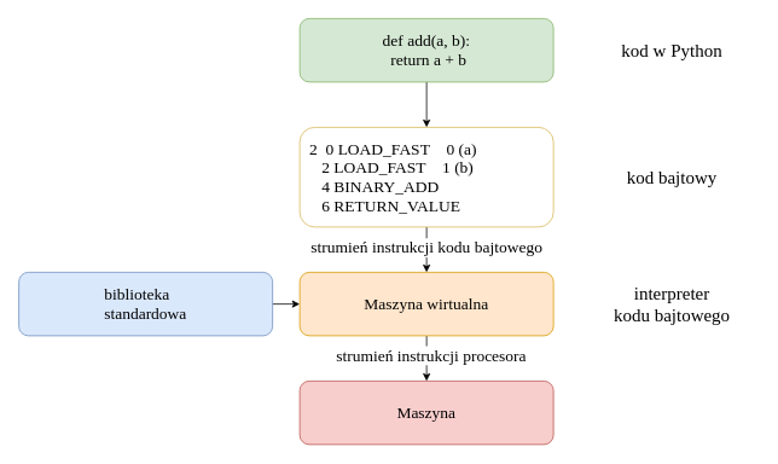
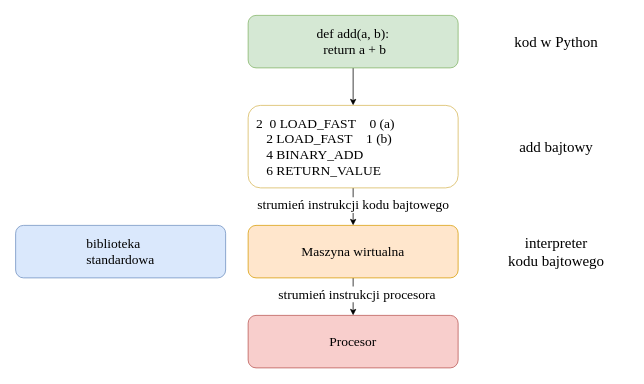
  <mxCell id="0" />
  <mxCell id="1" parent="0" />
  <mxCell id="2" style="edgeStyle=orthogonalEdgeStyle;rounded=0;orthogonalLoop=1;jettySize=auto;html=1;" parent="1" source="3" target="6" edge="1"><mxGeometry relative="1" as="geometry" /></mxCell>
  <mxCell id="3" value="&lt;div style=&quot;text-align: left&quot;&gt;&lt;span style=&quot;font-size: 18px&quot;&gt;def add(a, b):&lt;/span&gt;&lt;/div&gt;&lt;font style=&quot;font-size: 18px&quot;&gt;&lt;div style=&quot;text-align: left&quot;&gt;&lt;span&gt;&amp;nbsp; return a + b&lt;/span&gt;&lt;/div&gt;&lt;/font&gt;" style="rounded=1;whiteSpace=wrap;html=1;fontFamily=Fira Code;FType=g;comic=0;glass=0;fillColor=#d5e8d4;strokeColor=#82b366;" parent="1" vertex="1"><mxGeometry x="330" y="20" width="280" height="70" as="geometry" /></mxCell>
  <mxCell id="4" style="edgeStyle=orthogonalEdgeStyle;rounded=0;orthogonalLoop=1;jettySize=auto;html=1;entryX=0.5;entryY=0;entryDx=0;entryDy=0;" parent="1" source="6" target="9" edge="1"><mxGeometry relative="1" as="geometry" /></mxCell>
  <mxCell id="5" value="&lt;font style=&quot;font-size: 18px&quot; face=&quot;Nunito&quot;&gt;strumień instrukcji kodu bajtowego&lt;/font&gt;" style="text;html=1;align=center;verticalAlign=middle;resizable=0;points=[];labelBackgroundColor=#ffffff;" parent="4" vertex="1" connectable="0"><mxGeometry x="-0.107" y="-1" relative="1" as="geometry"><mxPoint as="offset" /></mxGeometry></mxCell>
  <mxCell id="6" value="&lt;p class=&quot;p1&quot; style=&quot;margin: 0px ; font-stretch: normal ; font-size: 18px ; line-height: normal&quot;&gt;&lt;span class=&quot;s1&quot;&gt;&lt;font face=&quot;Fira Code&quot;&gt;&lt;span class=&quot;Apple-converted-space&quot;&gt;&amp;nbsp;&amp;nbsp;&lt;/span&gt;2 &lt;span class=&quot;Apple-converted-space&quot;&gt;&amp;nbsp;&lt;/span&gt;0 LOAD_FAST&lt;span class=&quot;Apple-converted-space&quot;&gt;&amp;nbsp; &amp;nbsp; &lt;/span&gt;0 (a)&lt;/font&gt;&lt;/span&gt;&lt;/p&gt;&lt;p class=&quot;p1&quot; style=&quot;margin: 0px ; font-stretch: normal ; font-size: 18px ; line-height: normal&quot;&gt;&lt;span class=&quot;s1&quot;&gt;&lt;font face=&quot;Fira Code&quot;&gt;&lt;span class=&quot;Apple-converted-space&quot;&gt;&amp;nbsp; &amp;nbsp; &amp;nbsp;&lt;/span&gt;2 LOAD_FAST&lt;span class=&quot;Apple-converted-space&quot;&gt;&amp;nbsp; &amp;nbsp; &lt;/span&gt;1 (b)&lt;/font&gt;&lt;/span&gt;&lt;/p&gt;&lt;p class=&quot;p1&quot; style=&quot;margin: 0px ; font-stretch: normal ; font-size: 18px ; line-height: normal&quot;&gt;&lt;span class=&quot;s1&quot;&gt;&lt;font face=&quot;Fira Code&quot;&gt;&lt;span class=&quot;Apple-converted-space&quot;&gt;&amp;nbsp; &amp;nbsp; &amp;nbsp;&lt;/span&gt;4 BINARY_ADD&lt;/font&gt;&lt;/span&gt;&lt;/p&gt;&lt;p class=&quot;p1&quot; style=&quot;margin: 0px ; font-stretch: normal ; font-size: 18px ; line-height: normal&quot;&gt;&lt;span class=&quot;s1&quot;&gt;&lt;font face=&quot;Fira Code&quot;&gt;&lt;span class=&quot;Apple-converted-space&quot;&gt;&amp;nbsp; &amp;nbsp; &amp;nbsp;&lt;/span&gt;6 RETURN_VALUE&lt;/font&gt;&lt;/span&gt;&lt;/p&gt;" style="rounded=1;whiteSpace=wrap;html=1;fontFamily=Nunito;FType=g;comic=0;glass=0;fillColor=#ffffff;strokeColor=#d6b656;align=left;" parent="1" vertex="1"><mxGeometry x="330" y="140" width="280" height="110" as="geometry" /></mxCell>
  <mxCell id="7" style="edgeStyle=orthogonalEdgeStyle;rounded=0;orthogonalLoop=1;jettySize=auto;html=1;exitX=0.5;exitY=1;exitDx=0;exitDy=0;entryX=0.5;entryY=0;entryDx=0;entryDy=0;" parent="1" source="9" target="13" edge="1"><mxGeometry relative="1" as="geometry" /></mxCell>
  <mxCell id="8" value="&lt;font face=&quot;Nunito&quot;&gt;strumień instrukcji procesora&lt;/font&gt;" style="text;html=1;align=center;verticalAlign=middle;resizable=0;points=[];labelBackgroundColor=#ffffff;fontSize=18;" parent="7" vertex="1" connectable="0"><mxGeometry x="-0.129" y="4" relative="1" as="geometry"><mxPoint y="-1" as="offset" /></mxGeometry></mxCell>
  <mxCell id="9" value="&lt;font style=&quot;font-size: 18px&quot;&gt;Maszyna wirtualna&lt;br&gt;&lt;/font&gt;" style="rounded=1;whiteSpace=wrap;html=1;fontFamily=Nunito;FType=g;comic=0;glass=0;fillColor=#ffe6cc;strokeColor=#d79b00;" parent="1" vertex="1"><mxGeometry x="330" y="300" width="280" height="70" as="geometry" /></mxCell>
  <mxCell id="10" value="&lt;font style=&quot;font-size: 20px&quot; face=&quot;Nunito&quot;&gt;kod w Python&lt;/font&gt;" style="text;html=1;strokeColor=none;fillColor=none;align=center;verticalAlign=middle;whiteSpace=wrap;rounded=0;glass=0;comic=0;" parent="1" vertex="1"><mxGeometry x="645.86" y="20" width="190" height="70" as="geometry" /></mxCell>
- <mxCell id="11" value="&lt;font style=&quot;font-size: 20px&quot; face=&quot;Nunito&quot;&gt;kod bajtowy&lt;/font&gt;" style="text;html=1;strokeColor=none;fillColor=none;align=center;verticalAlign=middle;whiteSpace=wrap;rounded=0;glass=0;comic=0;" parent="1" vertex="1"><mxGeometry x="645.86" y="160" width="190" height="70" as="geometry" /></mxCell>
+ <mxCell id="11" value="&lt;font style=&quot;font-size: 20px&quot; face=&quot;Nunito&quot;&gt;add bajtowy&lt;/font&gt;" style="text;html=1;strokeColor=none;fillColor=none;align=center;verticalAlign=middle;whiteSpace=wrap;rounded=0;glass=0;comic=0;" parent="1" vertex="1"><mxGeometry x="645.86" y="160" width="190" height="70" as="geometry" /></mxCell>
  <mxCell id="12" value="&lt;font style=&quot;font-size: 20px&quot; face=&quot;Nunito&quot;&gt;interpreter&lt;br&gt;kodu bajtowego&lt;br&gt;&lt;/font&gt;" style="text;html=1;strokeColor=none;fillColor=none;align=center;verticalAlign=middle;whiteSpace=wrap;rounded=0;glass=0;comic=0;" parent="1" vertex="1"><mxGeometry x="645.86" y="300" width="190" height="70" as="geometry" /></mxCell>
- <mxCell id="13" value="&lt;font style=&quot;font-size: 18px&quot;&gt;Maszyna&lt;br&gt;&lt;/font&gt;" style="rounded=1;whiteSpace=wrap;html=1;fontFamily=Nunito;FType=g;comic=0;glass=0;fillColor=#f8cecc;strokeColor=#b85450;" parent="1" vertex="1"><mxGeometry x="330" y="420" width="280" height="70" as="geometry" /></mxCell>
- <mxCell id="14" style="edgeStyle=orthogonalEdgeStyle;rounded=0;orthogonalLoop=1;jettySize=auto;html=1;exitX=1;exitY=0.5;exitDx=0;exitDy=0;entryX=0;entryY=0.5;entryDx=0;entryDy=0;" parent="1" source="15" target="9" edge="1"><mxGeometry relative="1" as="geometry" /></mxCell>
+ <mxCell id="13" value="&lt;font style=&quot;font-size: 18px&quot;&gt;Procesor&lt;br&gt;&lt;/font&gt;" style="rounded=1;whiteSpace=wrap;html=1;fontFamily=Nunito;FType=g;comic=0;glass=0;fillColor=#f8cecc;strokeColor=#b85450;" parent="1" vertex="1"><mxGeometry x="330" y="420" width="280" height="70" as="geometry" /></mxCell>
  <mxCell id="15" value="&lt;div style=&quot;text-align: left&quot;&gt;&lt;span style=&quot;font-size: 18px&quot;&gt;&lt;font face=&quot;Nunito&quot;&gt;biblioteka&lt;br&gt;standardowa&lt;/font&gt;&lt;/span&gt;&lt;/div&gt;" style="rounded=1;whiteSpace=wrap;html=1;fontFamily=Fira Code;FType=g;comic=0;glass=0;fillColor=#dae8fc;strokeColor=#6c8ebf;" parent="1" vertex="1"><mxGeometry x="20" y="300" width="280" height="70" as="geometry" /></mxCell>
